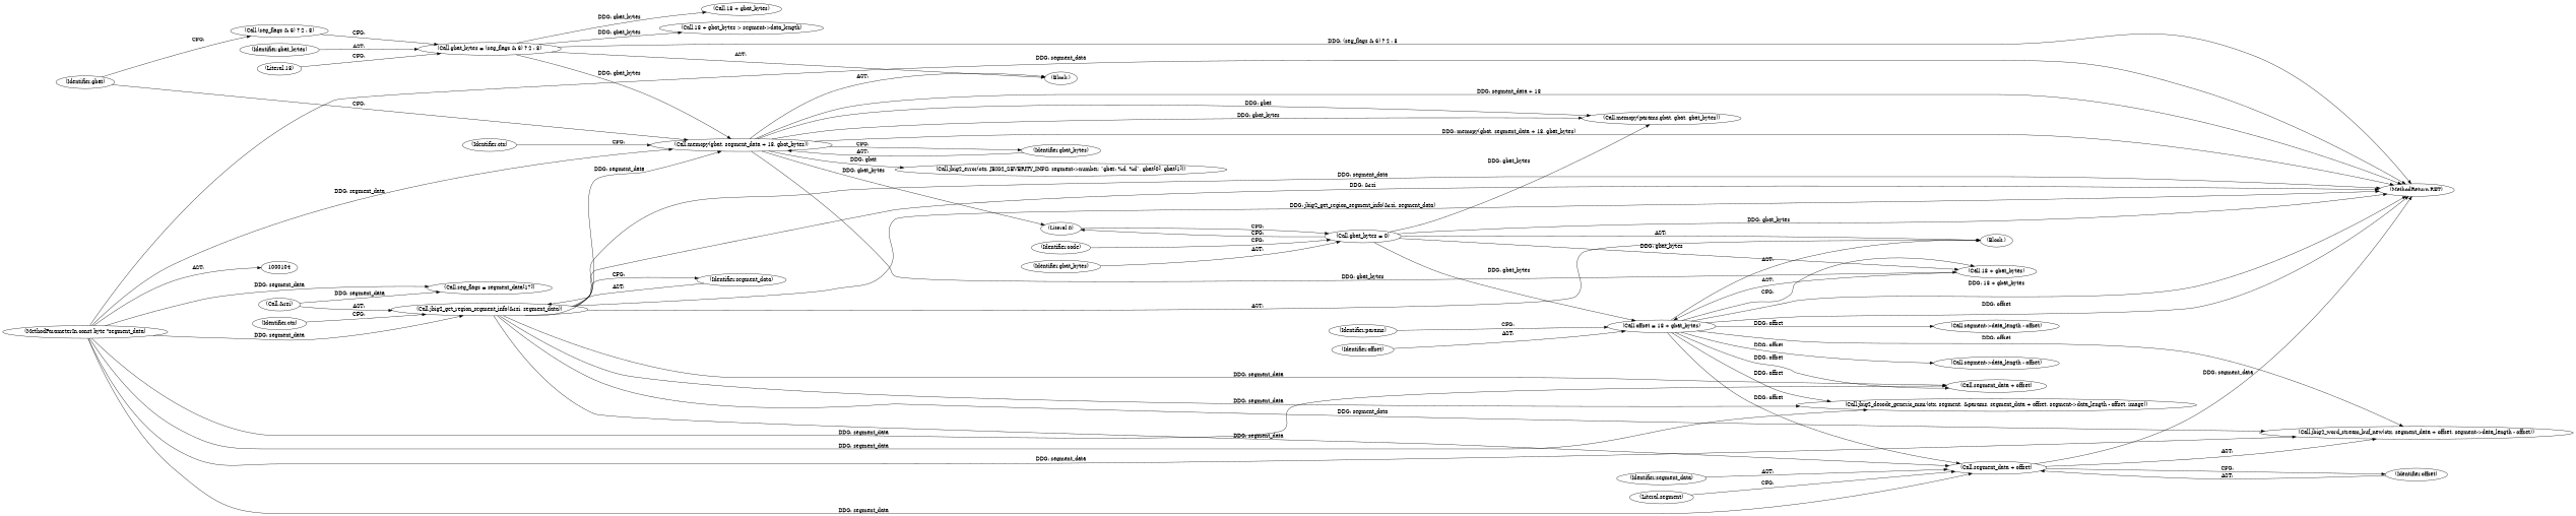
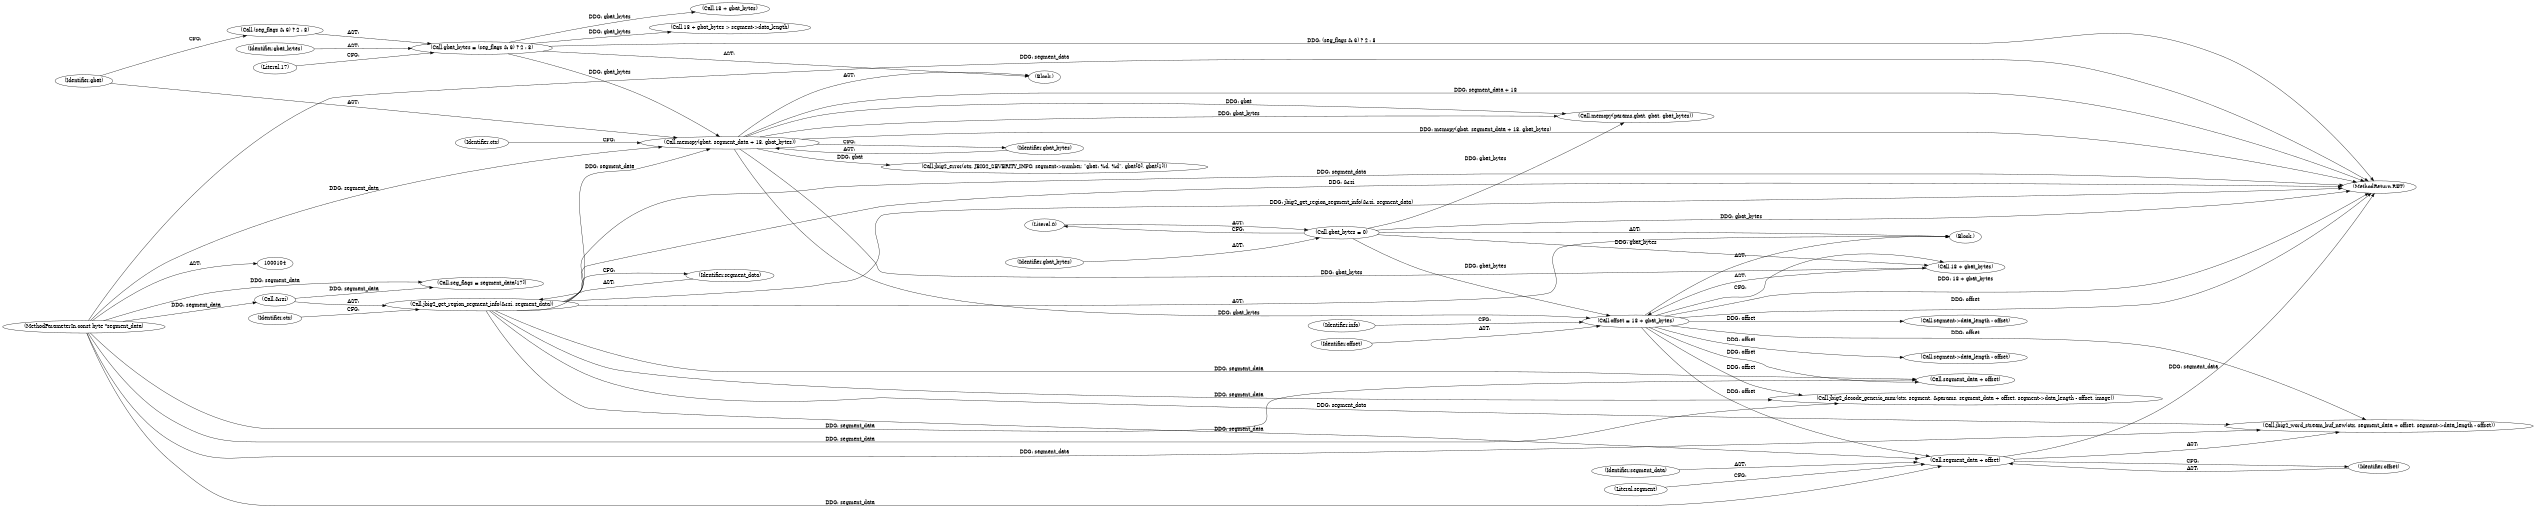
  digraph {
    rankdir=LR
    n1 [label="(Call,segment_data + offset)"]
    n2 [label="(MethodReturn,RET)"]
    n3 [label="(Identifier,offset)"]
    n4 [label="(Call,jbig2_word_stream_buf_new(ctx, segment_data + offset, segment->data_length - offset))"]
    n5 [label="(Call,jbig2_get_region_segment_info(&rsi, segment_data))"]
    n6 [label="(Call,memcpy(gbat, segment_data + 18, gbat_bytes))"]
    n7 [label="(Block,)"]
    n8 [label="(Call,segment_data + offset)"]
    n9 [label="(Call,jbig2_decode_generic_mmr(ctx, segment, &params, segment_data + offset, segment->data_length - offset, image))"]
    n10 [label="(Identifier,segment_data)"]
    n11 [label="(Call,offset = 18 + gbat_bytes)"]
    n12 [label="(Call,18 + gbat_bytes)"]
    n13 [label="(Call,memcpy(params.gbat, gbat, gbat_bytes))"]
    n14 [label="(Identifier,gbat_bytes)"]
    n15 [label="(Call,jbig2_error(ctx, JBIG2_SEVERITY_INFO, segment->number, \"gbat: %d, %d\", gbat[0], gbat[1]))"]
    n16 [label="(Block,)"]
    n17 [label="(Call,seg_flags = segment_data[17])"]
    n18 [label="(MethodParameterIn,const byte *segment_data)"]
    1000104
    n20 [label="(Call,segment->data_length - offset)"]
    n21 [label="(Call,segment->data_length - offset)"]
    n22 [label="(Call,gbat_bytes = 0)"]
    n23 [label="(Literal,0)"]
    n24 [label="(Call,gbat_bytes = (seg_flags & 6) ? 2 : 8)"]
    n25 [label="(Call,18 + gbat_bytes)"]
    n26 [label="(Call,18 + gbat_bytes > segment->data_length)"]
    n27 [label="(Call,(seg_flags & 6) ? 2 : 8)"]
-   n28 [label="(Identifier,params)"]
+   n28 [label="(Identifier,info)"]
    n29 [label="(Call,&rsi)"]
    n30 [label="(Identifier,gbat)"]
    n31 [label="(Identifier,gbat_bytes)"]
-   n32 [label="(Identifier,code)"]
    n33 [label="(Identifier,offset)"]
    n34 [label="(Identifier,gbat_bytes)"]
    n35 [label="(Identifier,ctx)"]
    n36 [label="(Identifier,segment_data)"]
-   n37 [label="(Literal,18)"]
+   n37 [label="(Literal,17)"]
    n38 [label="(Identifier,ctx)"]
    n39 [label="(Literal,segment)"]
    n1 -> n2 [label="DDG: segment_data"]
    n1 -> n3 [label="CFG: "]
    n1 -> n4 [label="AST: "]
    n3 -> n1 [label="AST: "]
    n5 -> n1 [label="DDG: segment_data"]
    n5 -> n2 [label="DDG: jbig2_get_region_segment_info(&rsi, segment_data)"]
    n5 -> n2 [label="DDG: segment_data"]
    n5 -> n2 [label="DDG: &rsi"]
    n5 -> n4 [label="DDG: segment_data"]
    n5 -> n6 [label="DDG: segment_data"]
    n5 -> n7 [label="AST: "]
    n5 -> n8 [label="DDG: segment_data"]
    n5 -> n9 [label="DDG: segment_data"]
    n5 -> n10 [label="CFG: "]
    n6 -> n2 [label="DDG: memcpy(gbat, segment_data + 18, gbat_bytes)"]
    n6 -> n2 [label="DDG: segment_data + 18"]
-   n6 -> n23 [label="DDG: gbat_bytes"]
+   n6 -> n11 [label="DDG: gbat_bytes"]
    n6 -> n12 [label="DDG: gbat_bytes"]
    n6 -> n13 [label="DDG: gbat"]
    n6 -> n13 [label="DDG: gbat_bytes"]
    n6 -> n14 [label="CFG: "]
    n6 -> n15 [label="DDG: gbat"]
    n6 -> n16 [label="AST: "]
    n10 -> n5 [label="AST: "]
    n11 -> n1 [label="DDG: offset"]
    n11 -> n2 [label="DDG: 18 + gbat_bytes"]
    n11 -> n2 [label="DDG: offset"]
    n11 -> n4 [label="DDG: offset"]
    n11 -> n7 [label="AST: "]
    n11 -> n8 [label="DDG: offset"]
    n11 -> n9 [label="DDG: offset"]
    n11 -> n12 [label="CFG: "]
    n11 -> n20 [label="DDG: offset"]
    n11 -> n21 [label="DDG: offset"]
    n12 -> n11 [label="AST: "]
    n14 -> n6 [label="AST: "]
    n18 -> n1 [label="DDG: segment_data"]
    n18 -> n2 [label="DDG: segment_data"]
    n18 -> n4 [label="DDG: segment_data"]
-   n18 -> n5 [label="DDG: segment_data"]
+   n18 -> n29 [label="DDG: segment_data"]
    n18 -> n6 [label="DDG: segment_data"]
    n18 -> n8 [label="DDG: segment_data"]
    n18 -> n9 [label="DDG: segment_data"]
    n18 -> n17 [label="DDG: segment_data"]
    n18 -> 1000104 [label="AST: "]
    n22 -> n2 [label="DDG: gbat_bytes"]
    n22 -> n7 [label="AST: "]
    n22 -> n11 [label="DDG: gbat_bytes"]
    n22 -> n12 [label="DDG: gbat_bytes"]
    n22 -> n13 [label="DDG: gbat_bytes"]
    n22 -> n23 [label="CFG: "]
-   n23 -> n22 [label="CFG: "]
+   n23 -> n22 [label="AST: "]
    n24 -> n2 [label="DDG: (seg_flags & 6) ? 2 : 8"]
    n24 -> n6 [label="DDG: gbat_bytes"]
    n24 -> n16 [label="AST: "]
    n24 -> n25 [label="DDG: gbat_bytes"]
    n24 -> n26 [label="DDG: gbat_bytes"]
-   n27 -> n24 [label="CFG: "]
+   n27 -> n24 [label="AST: "]
    n28 -> n11 [label="CFG: "]
    n29 -> n5 [label="AST: "]
    n29 -> n17 [label="DDG: segment_data"]
-   n30 -> n6 [label="CFG: "]
+   n30 -> n6 [label="AST: "]
    n30 -> n27 [label="CFG: "]
    n31 -> n24 [label="AST: "]
-   n32 -> n22 [label="CFG: "]
    n33 -> n11 [label="AST: "]
    n34 -> n22 [label="AST: "]
    n35 -> n5 [label="CFG: "]
    n36 -> n1 [label="AST: "]
    n37 -> n24 [label="CFG: "]
    n38 -> n6 [label="CFG: "]
    n39 -> n1 [label="CFG: "]
  }
